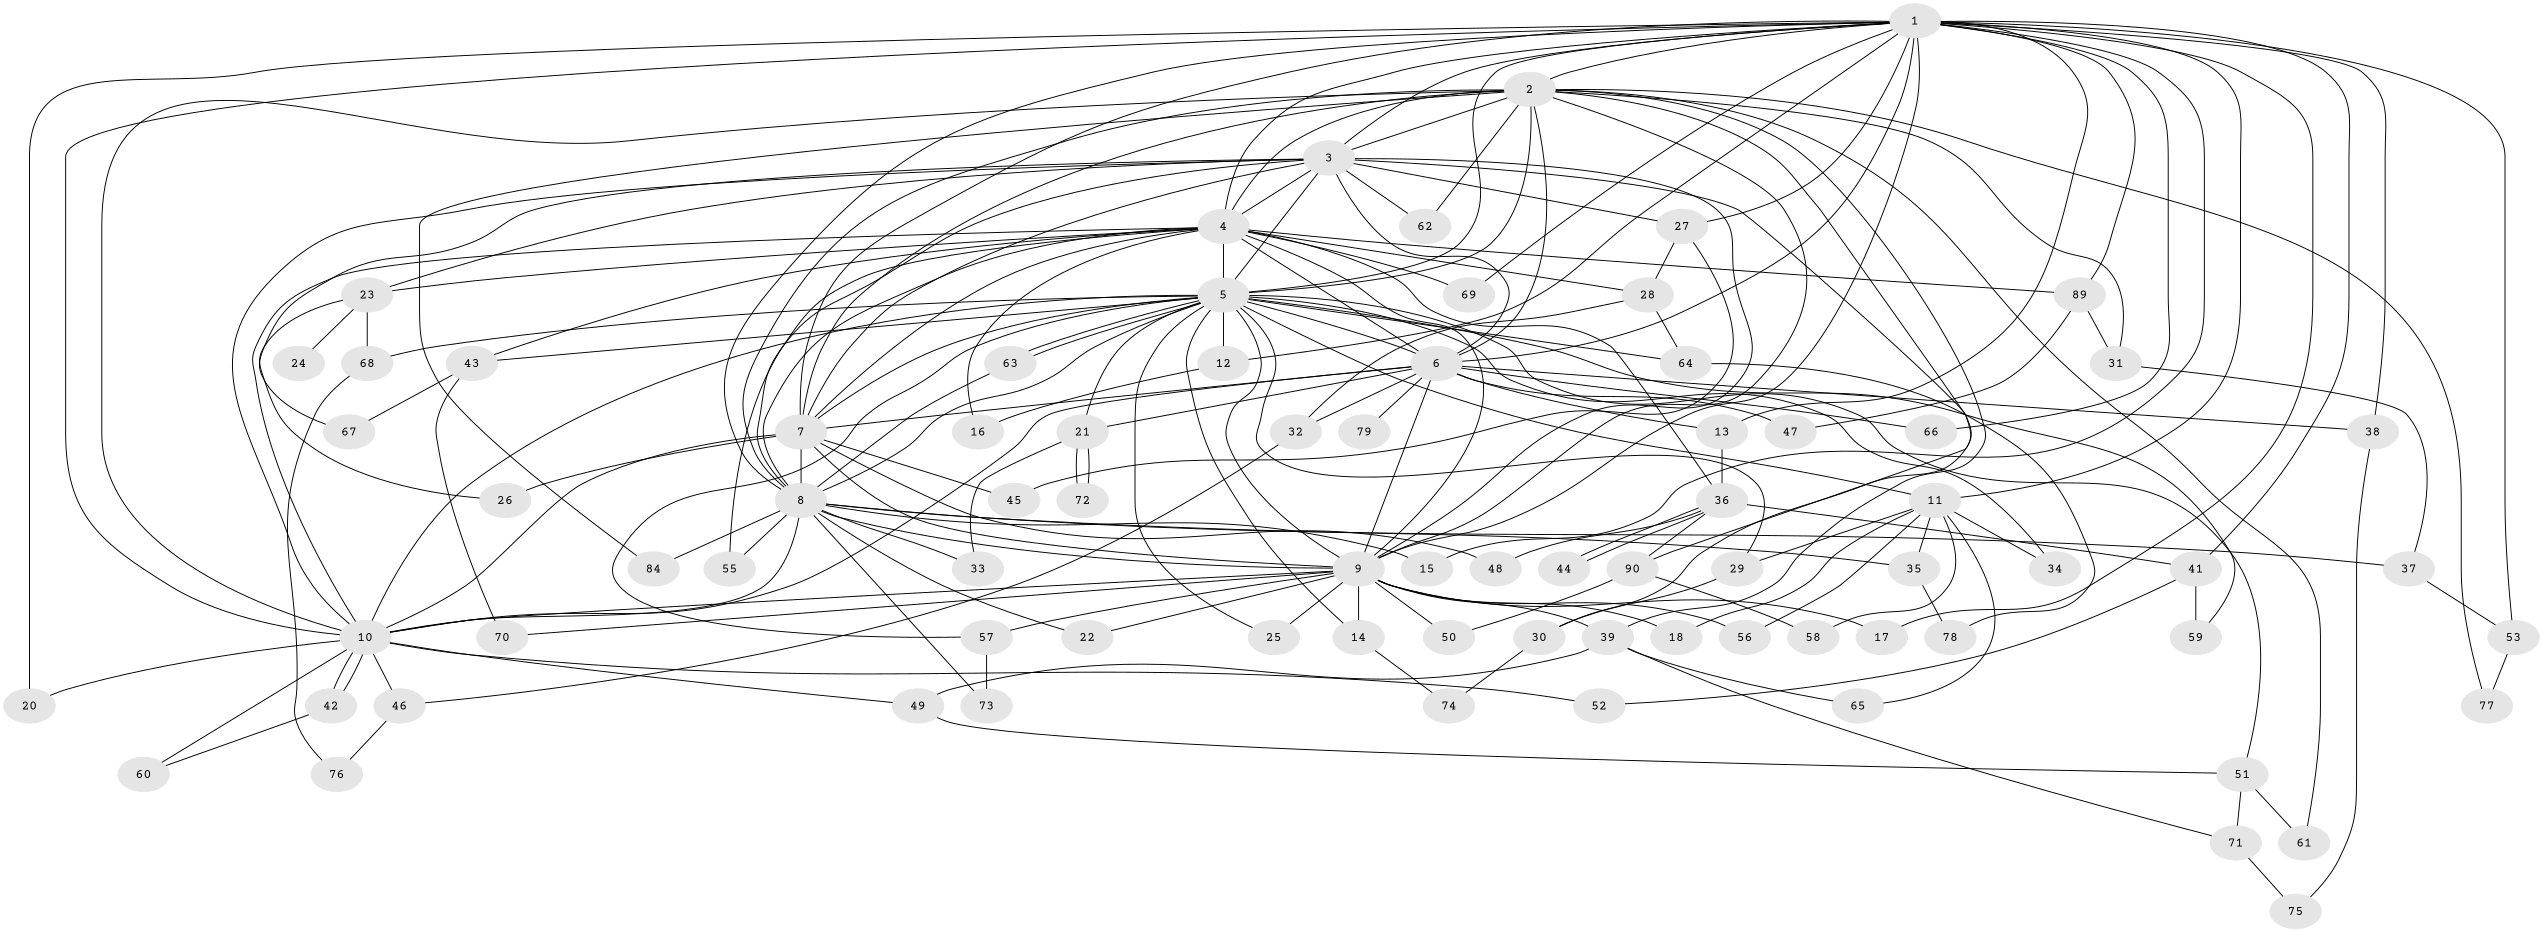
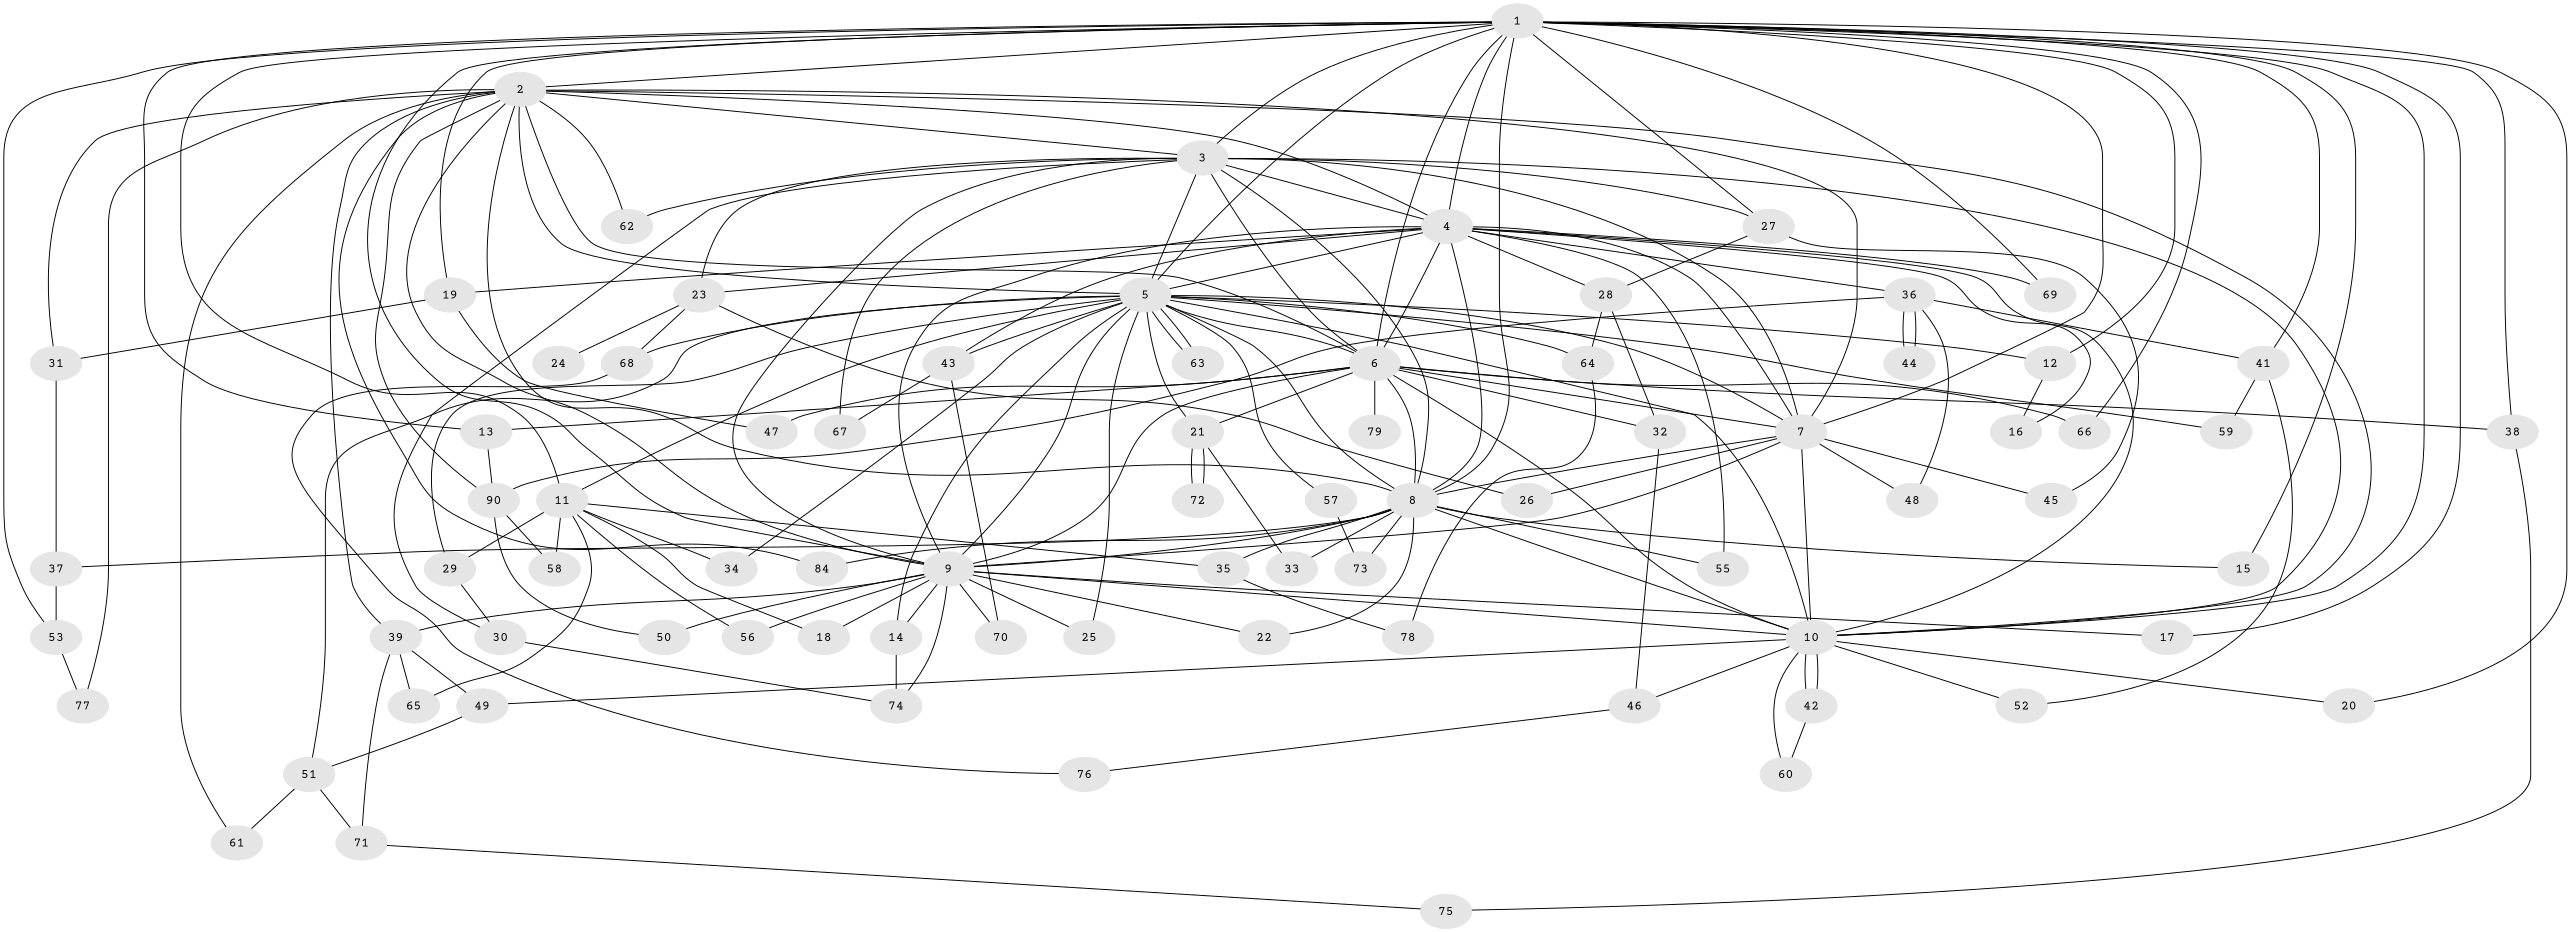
  graph {
    fontname="Courier Prime"
    node [color=gray90 fontname="Courier Prime" style=filled]
    edge [fontname="Courier Prime"]
    1
    2
    3
    4
    5
    6
    7
    8
    9
    10
    11
    12
    13
    15
    17
-   19 [label=89]
+   19
    20
    27
    38
    41
    53
    66
    69
    31
    39
    n26 [label=90]
    n27 [label=84]
    61
    62
    77
    23
    30
    67
    16
    28
    36
    43
    55
    14
    21
    25
    29
    34
    51
    57
    59
    63
    64
    68
    32
    47
    79
    26
    45
    48
    22
    33
    35
    37
    73
    18
    50
    56
    70
    42
    46
    49
    52
    60
    58
    65
    75
    71
    24
    74
    44
    72
    78
    76
    1 -- 2
    1 -- 3
    1 -- 4
    1 -- 5
    1 -- 6
    1 -- 7
    1 -- 8
    1 -- 9
    1 -- 10
    1 -- 11
    1 -- 12
    1 -- 13
    1 -- 15
    1 -- 17
    1 -- 19
    1 -- 20
    1 -- 27
    1 -- 38
    1 -- 41
    1 -- 53
    1 -- 66
    1 -- 69
    2 -- 3
    2 -- 4
    2 -- 5
    2 -- 6
    2 -- 7
    2 -- 8
    2 -- 9
    2 -- 10
    2 -- 31
    2 -- 39
    2 -- n26
    2 -- n27
    2 -- 61
    2 -- 62
    2 -- 77
    3 -- 4
    3 -- 5
    3 -- 6
    3 -- 7
    3 -- 8
    3 -- 9
    3 -- 10
    3 -- 27
    3 -- 62
    3 -- 23
    3 -- 30
    3 -- 67
    4 -- 5
    4 -- 6
    4 -- 7
    4 -- 8
    4 -- 9
    4 -- 10
    4 -- 19
    4 -- 69
    4 -- 23
    4 -- 16
    4 -- 28
    4 -- 36
    4 -- 43
    4 -- 55
    5 -- 6
    5 -- 7
    5 -- 8
    5 -- 9
    5 -- 10
    5 -- 11
    5 -- 12
    5 -- 43
    5 -- 14
    5 -- 21
    5 -- 25
    5 -- 29
    5 -- 34
    5 -- 51
    5 -- 57
    5 -- 59
    5 -- 63
    5 -- 63
    5 -- 64
    5 -- 68
    6 -- 7
-   63 -- 8
+   6 -- 8
    6 -- 9
    6 -- 10
    6 -- 13
    6 -- 38
    6 -- 66
    6 -- 21
    6 -- 32
    6 -- 47
    6 -- 79
    7 -- 8
    7 -- 9
    7 -- 10
    7 -- 26
    7 -- 45
    7 -- 48
    8 -- 9
    8 -- 10
    8 -- 15
    8 -- n27
    8 -- 55
    8 -- 22
    8 -- 33
    8 -- 35
    8 -- 37
    8 -- 73
    9 -- 10
    9 -- 17
    9 -- 39
    9 -- 14
    9 -- 25
-   9 -- 57
+   9 -- 74
    9 -- 22
    9 -- 18
    9 -- 50
    9 -- 56
    9 -- 70
    10 -- 20
    10 -- 42
    10 -- 42
    10 -- 46
    10 -- 49
    10 -- 52
    10 -- 60
    11 -- 29
    11 -- 34
    11 -- 35
    11 -- 18
    11 -- 56
    11 -- 58
    11 -- 65
    12 -- 16
-   13 -- 36
+   13 -- n26
    19 -- 31
    19 -- 47
    27 -- 28
    27 -- 45
    38 -- 75
    41 -- 59
    41 -- 52
    53 -- 77
    31 -- 37
    39 -- 49
    39 -- 65
    39 -- 71
    n26 -- 50
    n26 -- 58
    23 -- 68
    23 -- 26
    23 -- 24
    30 -- 74
    28 -- 64
    28 -- 32
    36 -- 41
    36 -- n26
    36 -- 48
    36 -- 44
    36 -- 44
    43 -- 67
    43 -- 70
    14 -- 74
    21 -- 33
    21 -- 72
    21 -- 72
    29 -- 30
    51 -- 61
    51 -- 71
    57 -- 73
    64 -- 78
    68 -- 76
    32 -- 46
    35 -- 78
    37 -- 53
    42 -- 60
    46 -- 76
    49 -- 51
    71 -- 75
  }
